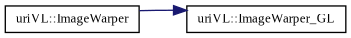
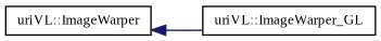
  digraph {
    rankdir=LR
    fontname="Liberation Serif"
    node [color=black fillcolor=white fontname="Liberation Serif" fontsize=10 shape=record style=filled]
    n1 [height=0.2 label="uriVL::ImageWarper" width=0.4]
    n2 [height=0.2 label="uriVL::ImageWarper_GL" width=0.4]
-   n2 -> n1 [color=midnightblue dir=back fontname="Liberation Serif" fontsize=10 labelfontname=Helvetica labelfontsize=10 style=solid]
+   n1 -> n2 [color=midnightblue dir=back fontname="Liberation Serif" fontsize=10 labelfontname=Helvetica labelfontsize=10 style=solid]
  }
